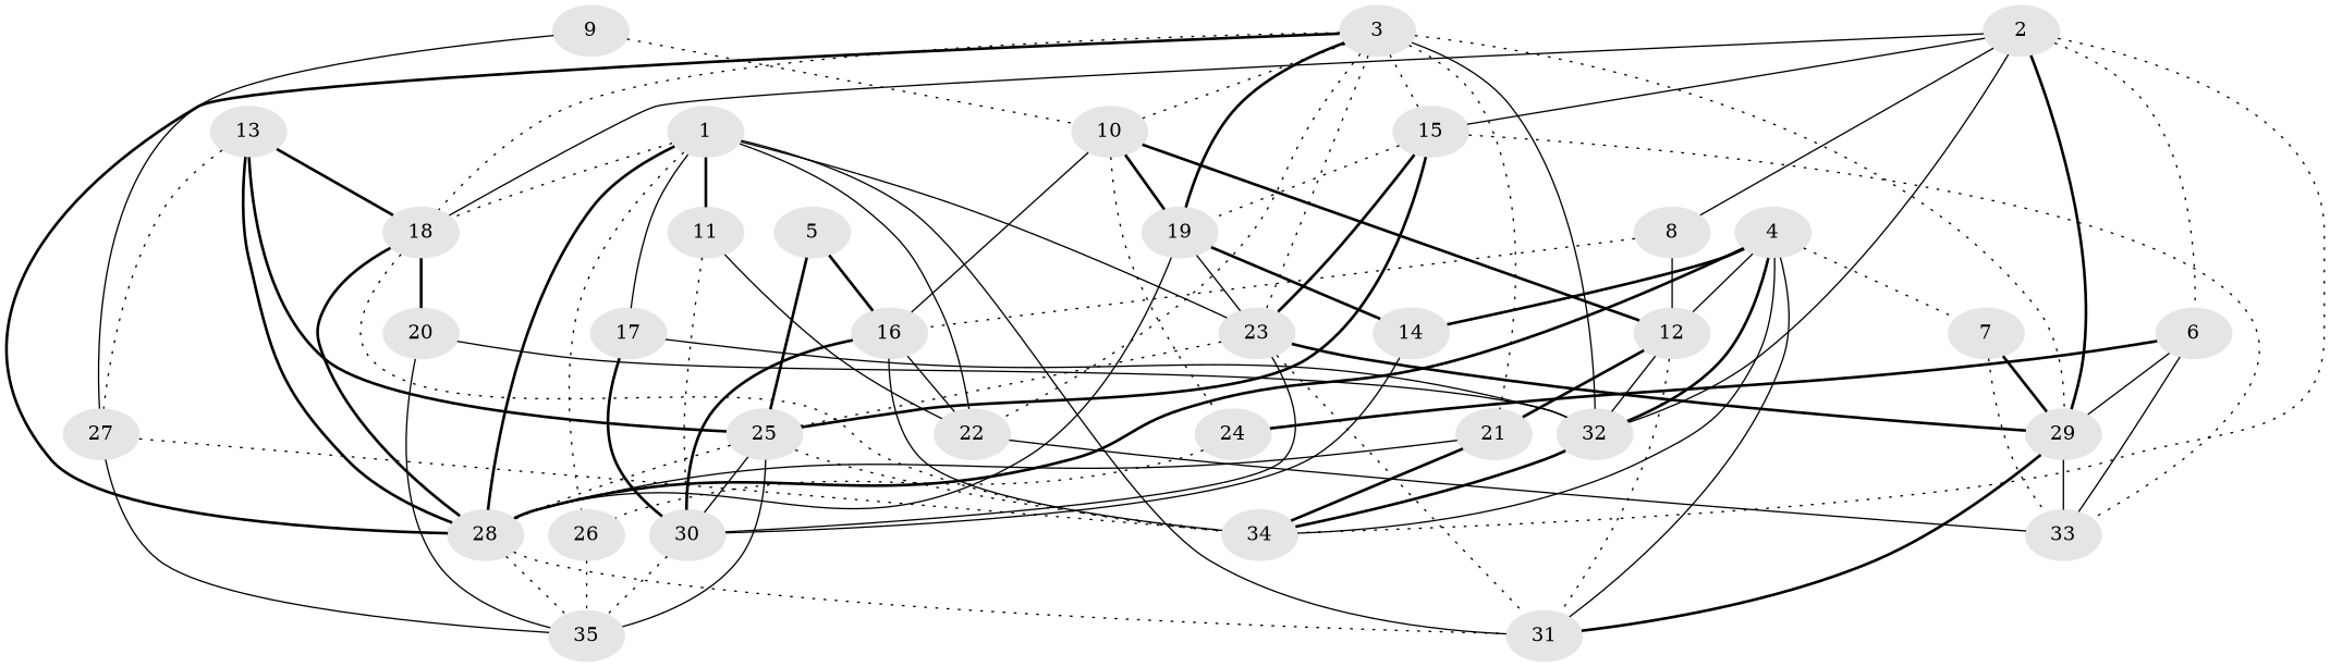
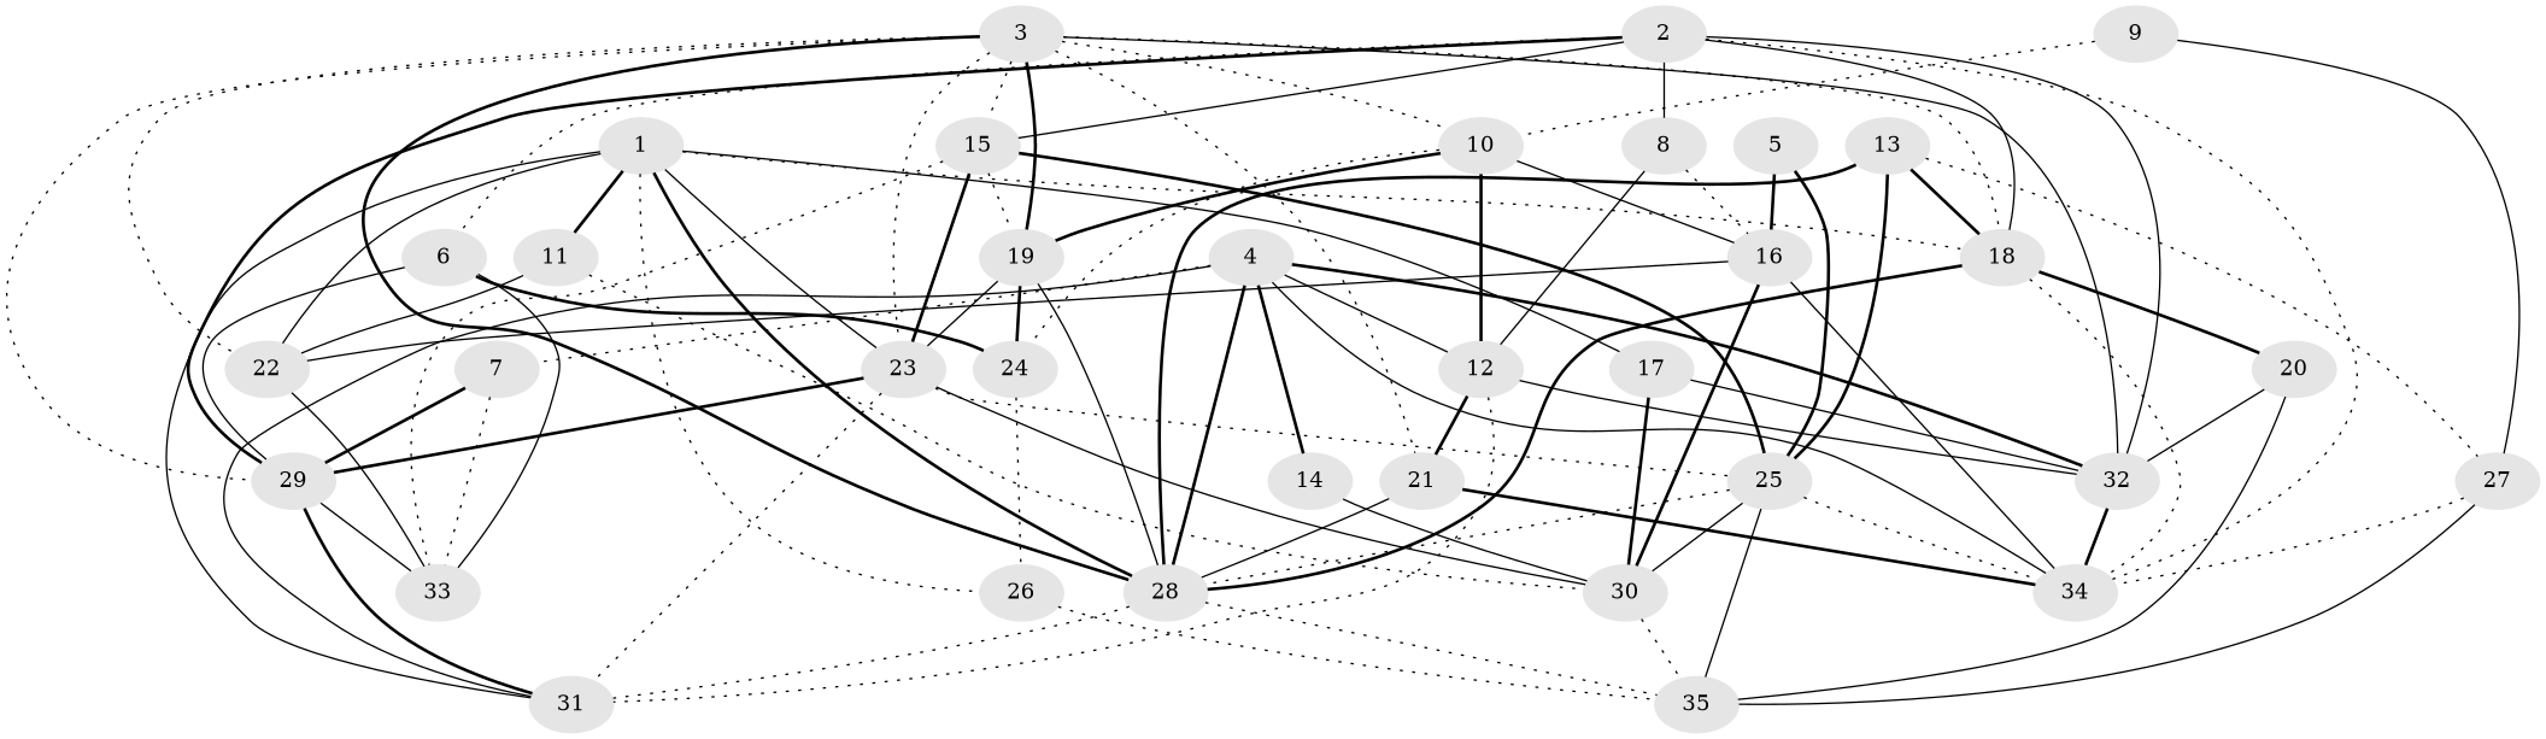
  graph {
    node [color=gray90 style=filled]
    edge [style=solid weight=1.0]
    1
    11
    17
    18
    22
    23
    26
    28
    31
    30
    32
    34
    20
    33
    29
    25
    35
    2
    6
    8
    15
    24
    12
    16
    19
    3
    10
    21
    4
    7
    14
    5
    9
    27
    13
    1 -- 11 [style=bold weight=2.0]
    1 -- 17
    1 -- 18 [style=dotted]
    1 -- 22
    1 -- 23
    1 -- 26 [style=dotted]
    1 -- 28 [style=bold]
    1 -- 31
    11 -- 22
    11 -- 30 [style=dotted]
    17 -- 30 [style=bold]
    17 -- 32
    18 -- 28 [style=bold]
    18 -- 34 [style=dotted]
    18 -- 20 [style=bold weight=2.0]
    22 -- 33
    23 -- 31 [style=dotted]
    23 -- 30
    23 -- 29 [style=bold]
    23 -- 25 [style=dotted]
    26 -- 35 [style=dotted weight=2.0]
    28 -- 31 [style=dotted]
    28 -- 35 [style=dotted]
    30 -- 35 [style=dotted]
    32 -- 34 [style=bold]
    20 -- 32
    20 -- 35
    29 -- 31 [style=bold]
    29 -- 33
    25 -- 28 [style=dotted]
    25 -- 30
    25 -- 34 [style=dotted]
    25 -- 35 [weight=2.0]
    2 -- 18
    2 -- 32
    2 -- 34 [style=dotted]
    2 -- 29 [style=bold]
    2 -- 6 [style=dotted]
    2 -- 8
    2 -- 15
    6 -- 33
    6 -- 29
    6 -- 24 [style=bold weight=2.0]
    8 -- 12
    8 -- 16 [style=dotted]
    15 -- 23 [style=bold]
    15 -- 33 [style=dotted]
    15 -- 25 [style=bold]
    15 -- 19 [style=dotted]
    24 -- 26 [style=dotted]
    12 -- 31 [style=dotted]
    12 -- 32
    12 -- 21 [style=bold]
    16 -- 22
    16 -- 30 [style=bold]
    16 -- 34
    19 -- 23
    19 -- 28 [weight=2.0]
-   19 -- 14 [style=bold]
+   19 -- 24 [style=bold]
    3 -- 18 [style=dotted]
    3 -- 22 [style=dotted]
    3 -- 23 [style=dotted]
    3 -- 28 [style=bold]
    3 -- 32 [weight=2.0]
    3 -- 29 [style=dotted weight=2.0]
    3 -- 15 [style=dotted]
    3 -- 19 [style=bold]
    3 -- 10 [style=dotted]
    3 -- 21 [style=dotted]
    10 -- 24 [style=dotted]
    10 -- 12 [style=bold]
    10 -- 16
    10 -- 19 [style=bold]
    21 -- 28
    21 -- 34 [style=bold]
    4 -- 28 [style=bold]
    4 -- 31
    4 -- 32 [style=bold]
    4 -- 34
    4 -- 12
    4 -- 7 [style=dotted]
    4 -- 14 [style=bold]
    7 -- 33 [style=dotted]
    7 -- 29 [style=bold]
    14 -- 30
    5 -- 25 [style=bold]
    5 -- 16 [style=bold]
    9 -- 10 [style=dotted]
    9 -- 27
    27 -- 34 [style=dotted]
    27 -- 35
    13 -- 18 [style=bold]
    13 -- 28 [style=bold]
    13 -- 25 [style=bold]
    13 -- 27 [style=dotted]
  }
